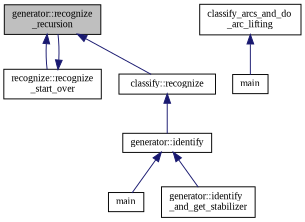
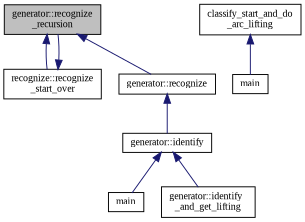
  digraph {
    fontname="Liberation Serif"
    rankdir=TB
    node [color=black fillcolor=white fontname="Liberation Serif" fontsize=10 shape=record style=filled]
    edge [color=midnightblue dir=back fontname="Liberation Serif" fontsize=10 labelfontname=Helvetica labelfontsize=10 style=solid]
    n1 [fillcolor=grey75 fontcolor=black height=0.2 label="generator::recognize\l_recursion" width=0.4]
    n2 [height=0.2 label="recognize::recognize\l_start_over" width=0.4]
-   n3 [height=0.2 label="classify::recognize" width=0.4]
+   n3 [height=0.2 label="generator::recognize" width=0.4]
    n4 [height=0.2 label="generator::identify" width=0.4]
    n5 [height=0.2 label=main width=0.4]
-   n6 [height=0.2 label="generator::identify\l_and_get_stabilizer" width=0.4]
-   n7 [height=0.2 label="classify_arcs_and_do\l_arc_lifting" width=0.4]
+   n6 [height=0.2 label="generator::identify\l_and_get_lifting" width=0.4]
+   n7 [height=0.2 label="classify_start_and_do\l_arc_lifting" width=0.4]
    n8 [height=0.2 label=main width=0.4]
    n1 -> n2
    n1 -> n3
    n2 -> n1
    n3 -> n4
    n4 -> n5
    n4 -> n6
    n7 -> n8
  }
